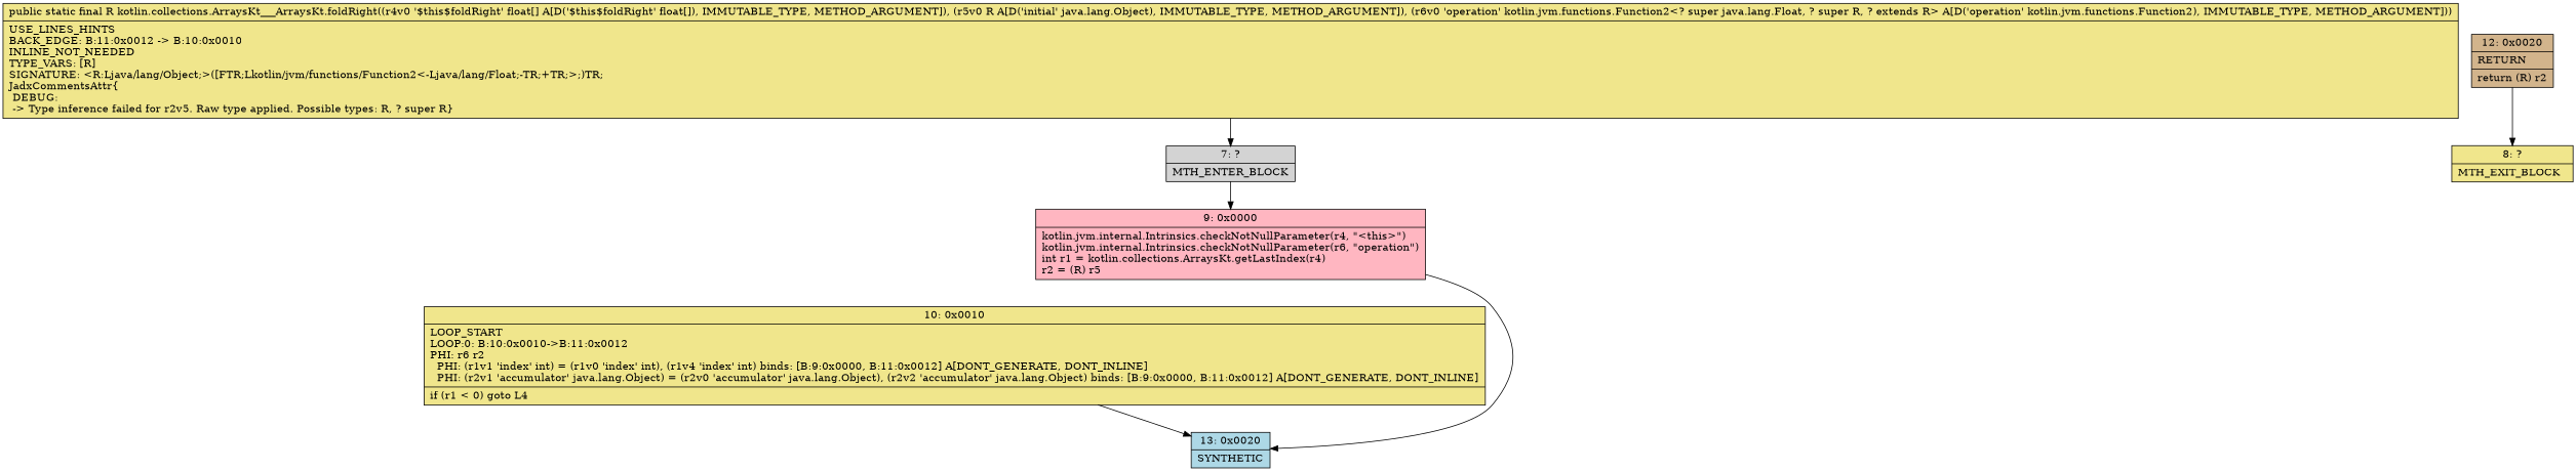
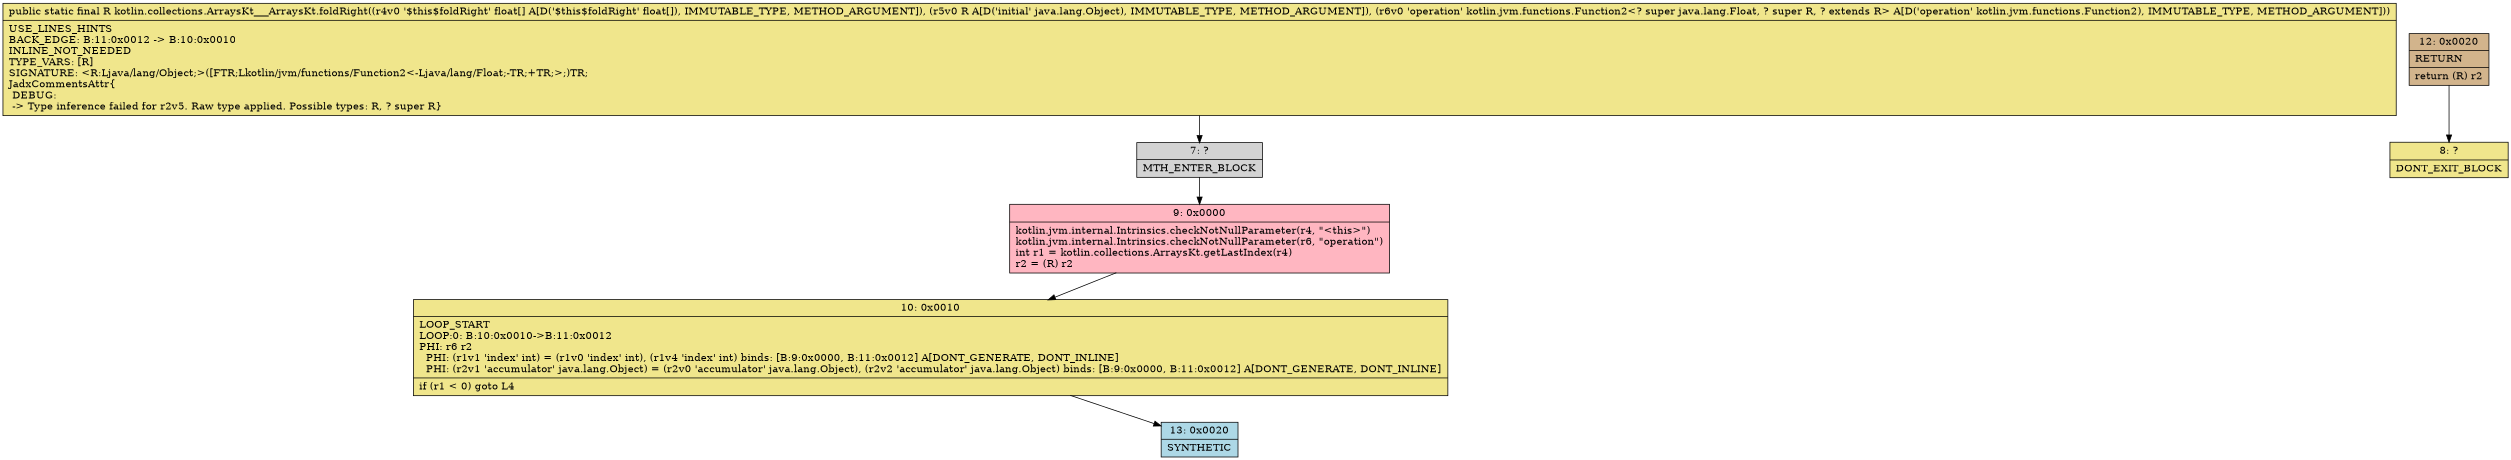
  digraph {
    node [fillcolor=khaki shape=record style=filled]
    n1 [fillcolor=lightgrey label="{7\:\ ?|MTH_ENTER_BLOCK\l}"]
-   n2 [fillcolor=lightpink label="{9\:\ 0x0000|kotlin.jvm.internal.Intrinsics.checkNotNullParameter(r4, \"\<this\>\")\lkotlin.jvm.internal.Intrinsics.checkNotNullParameter(r6, \"operation\")\lint r1 = kotlin.collections.ArraysKt.getLastIndex(r4)\lr2 = (R) r5\l}"]
+   n2 [fillcolor=lightpink label="{9\:\ 0x0000|kotlin.jvm.internal.Intrinsics.checkNotNullParameter(r4, \"\<this\>\")\lkotlin.jvm.internal.Intrinsics.checkNotNullParameter(r6, \"operation\")\lint r1 = kotlin.collections.ArraysKt.getLastIndex(r4)\lr2 = (R) r2\l}"]
    n3 [label="{10\:\ 0x0010|LOOP_START\lLOOP:0: B:10:0x0010\-\>B:11:0x0012\lPHI: r6 r2 \l  PHI: (r1v1 'index' int) = (r1v0 'index' int), (r1v4 'index' int) binds: [B:9:0x0000, B:11:0x0012] A[DONT_GENERATE, DONT_INLINE]\l  PHI: (r2v1 'accumulator' java.lang.Object) = (r2v0 'accumulator' java.lang.Object), (r2v2 'accumulator' java.lang.Object) binds: [B:9:0x0000, B:11:0x0012] A[DONT_GENERATE, DONT_INLINE]\l|if (r1 \< 0) goto L4\l}"]
    n4 [fillcolor=lightblue label="{13\:\ 0x0020|SYNTHETIC\l}"]
    n5 [fillcolor=tan label="{12\:\ 0x0020|RETURN\l|return (R) r2\l}"]
-   n6 [label="{8\:\ ?|MTH_EXIT_BLOCK\l}"]
+   n6 [label="{8\:\ ?|DONT_EXIT_BLOCK\l}"]
    n7 [label="{public static final R kotlin.collections.ArraysKt___ArraysKt.foldRight((r4v0 '$this$foldRight' float[] A[D('$this$foldRight' float[]), IMMUTABLE_TYPE, METHOD_ARGUMENT]), (r5v0 R A[D('initial' java.lang.Object), IMMUTABLE_TYPE, METHOD_ARGUMENT]), (r6v0 'operation' kotlin.jvm.functions.Function2\<? super java.lang.Float, ? super R, ? extends R\> A[D('operation' kotlin.jvm.functions.Function2), IMMUTABLE_TYPE, METHOD_ARGUMENT]))  | USE_LINES_HINTS\lBACK_EDGE: B:11:0x0012 \-\> B:10:0x0010\lINLINE_NOT_NEEDED\lTYPE_VARS: [R]\lSIGNATURE: \<R:Ljava\/lang\/Object;\>([FTR;Lkotlin\/jvm\/functions\/Function2\<\-Ljava\/lang\/Float;\-TR;+TR;\>;)TR;\lJadxCommentsAttr\{\l DEBUG: \l \-\> Type inference failed for r2v5. Raw type applied. Possible types: R, ? super R\}\l}"]
    n1 -> n2
-   n2 -> n4
+   n2 -> n3
    n3 -> n4
    n5 -> n6
    n7 -> n1
  }
